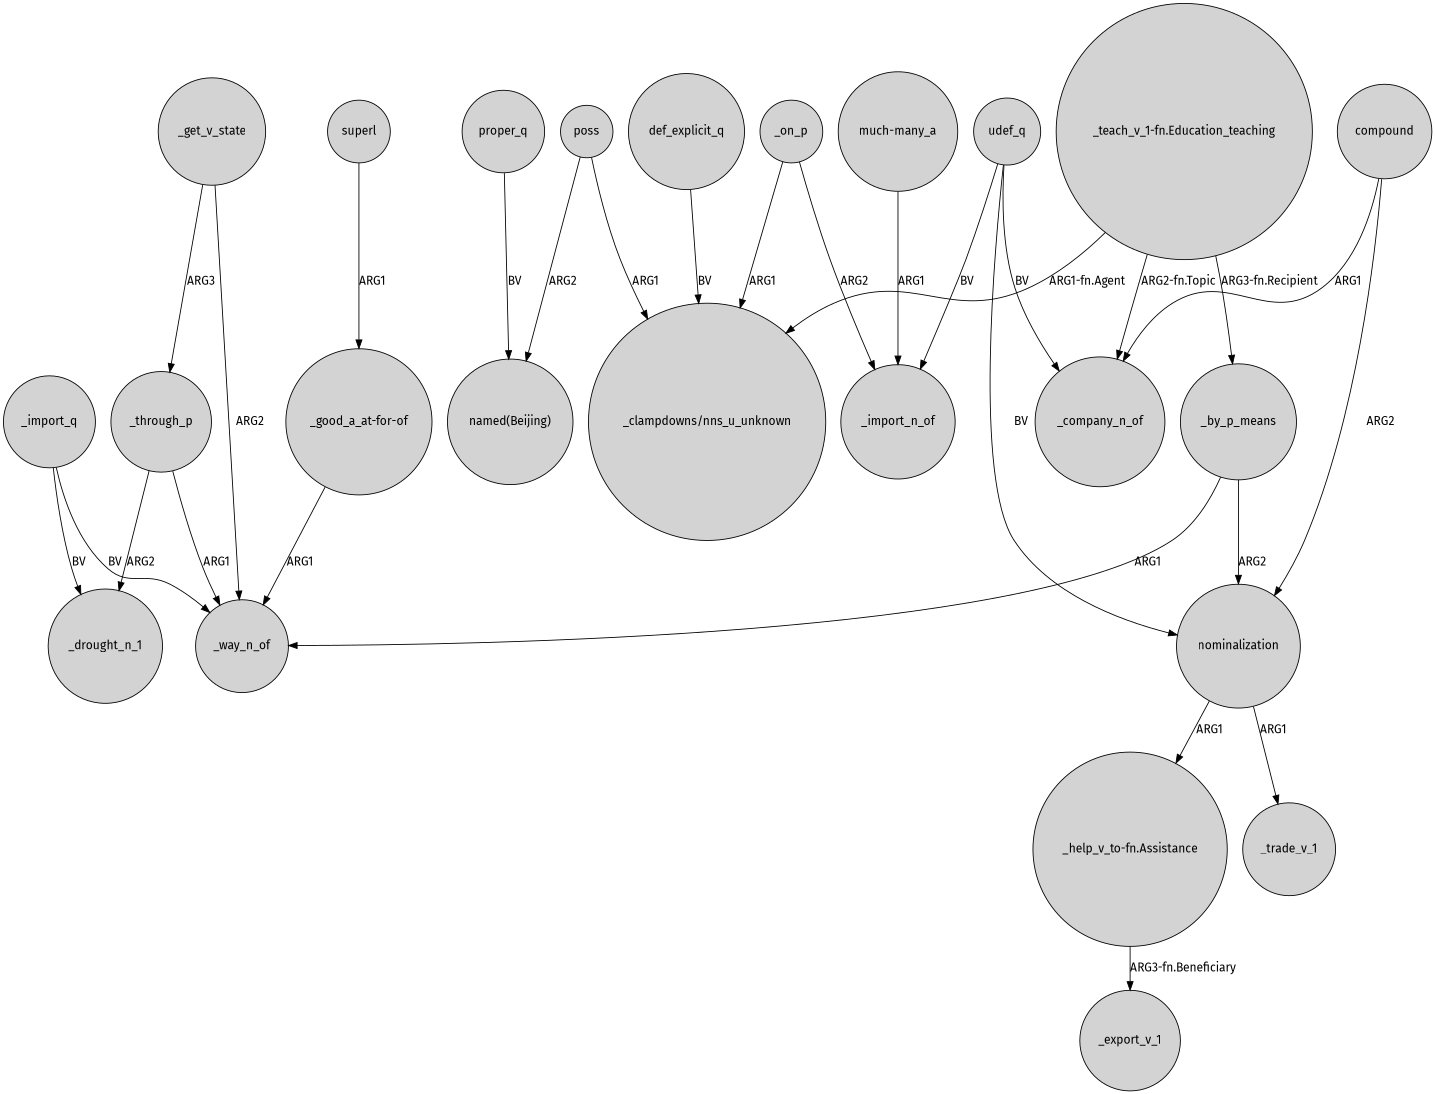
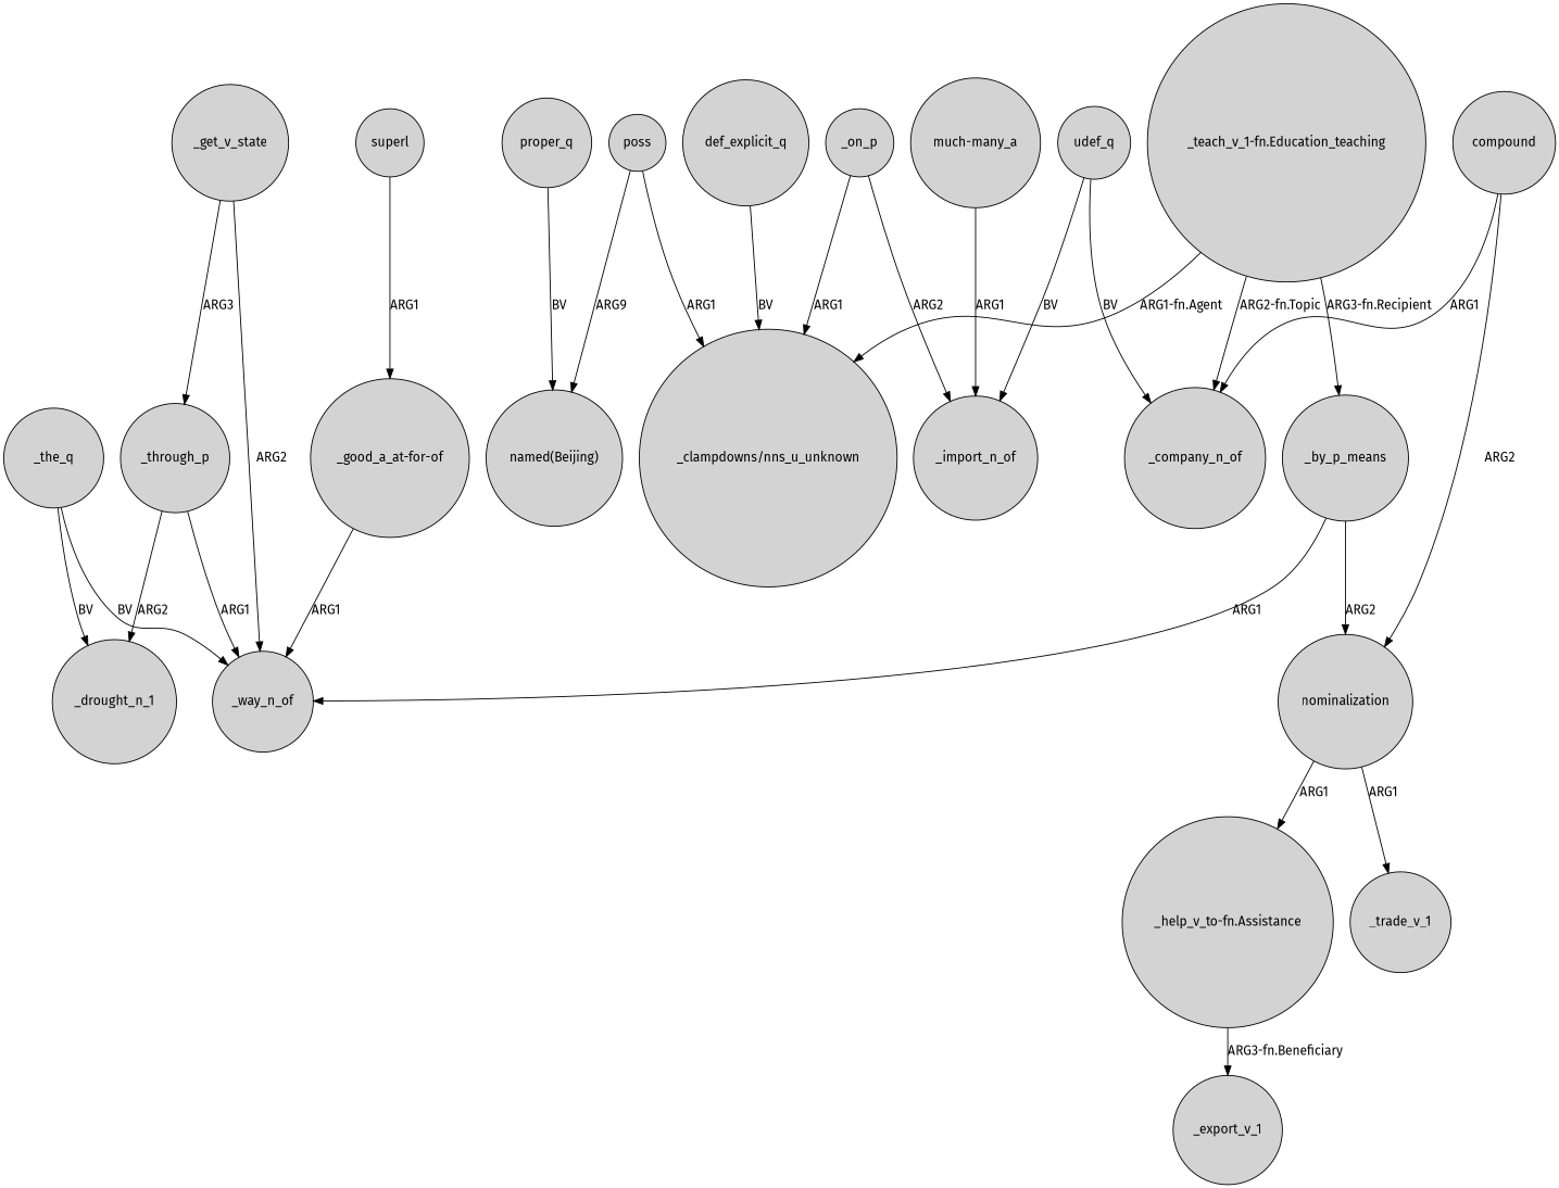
  digraph {
    fontname="Fira Sans"
    node [fontname="Fira Sans" shape=circle style=filled]
    edge [fontname="Fira Sans"]
    "_help_v_to-fn.Assistance"
    _export_v_1
    "_teach_v_1-fn.Education_teaching"
    "_clampdowns/nns_u_unknown"
    _by_p_means
    _company_n_of
    nominalization
    _way_n_of
    _trade_v_1
    _through_p
    _drought_n_1
    poss
    "named(Beijing)"
    def_explicit_q
-   _the_q [label=_import_q]
+   _the_q
    compound
    "_good_a_at-for-of"
    _get_v_state
    _on_p
    _import_n_of
    "much-many_a"
    superl
    udef_q
    proper_q
    "_help_v_to-fn.Assistance" -> _export_v_1 [label="ARG3-fn.Beneficiary"]
    "_teach_v_1-fn.Education_teaching" -> "_clampdowns/nns_u_unknown" [label="ARG1-fn.Agent"]
    "_teach_v_1-fn.Education_teaching" -> _by_p_means [label="ARG3-fn.Recipient"]
    "_teach_v_1-fn.Education_teaching" -> _company_n_of [label="ARG2-fn.Topic"]
    _by_p_means -> nominalization [label=ARG2]
    _by_p_means -> _way_n_of [label=ARG1]
    nominalization -> "_help_v_to-fn.Assistance" [label=ARG1]
    nominalization -> _trade_v_1 [label=ARG1]
    _through_p -> _way_n_of [label=ARG1]
    _through_p -> _drought_n_1 [label=ARG2]
    poss -> "_clampdowns/nns_u_unknown" [label=ARG1]
-   poss -> "named(Beijing)" [label=ARG2]
+   poss -> "named(Beijing)" [label=ARG9]
    def_explicit_q -> "_clampdowns/nns_u_unknown" [label=BV]
    _the_q -> _way_n_of [label=BV]
    _the_q -> _drought_n_1 [label=BV]
    compound -> _company_n_of [label=ARG1]
    compound -> nominalization [label=ARG2]
    "_good_a_at-for-of" -> _way_n_of [label=ARG1]
    _get_v_state -> _way_n_of [label=ARG2]
    _get_v_state -> _through_p [label=ARG3]
    _on_p -> "_clampdowns/nns_u_unknown" [label=ARG1]
    _on_p -> _import_n_of [label=ARG2]
    "much-many_a" -> _import_n_of [label=ARG1]
    superl -> "_good_a_at-for-of" [label=ARG1]
    udef_q -> _company_n_of [label=BV]
-   udef_q -> nominalization [label=BV]
    udef_q -> _import_n_of [label=BV]
    proper_q -> "named(Beijing)" [label=BV]
  }
